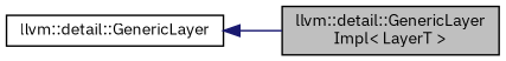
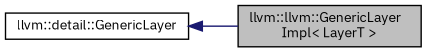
  digraph {
    rankdir=LR
    fontname="IBM Plex Sans"
    node [color=black fontname="IBM Plex Sans" fontsize=10 shape=box]
-   n1 [fillcolor=grey75 fontcolor=black height=0.2 label="llvm::detail::GenericLayer\lImpl\< LayerT \>" style=filled width=0.4]
+   n1 [fillcolor=grey75 fontcolor=black height=0.2 label="llvm::llvm::GenericLayer\lImpl\< LayerT \>" style=filled width=0.4]
    n2 [height=0.2 label="llvm::detail::GenericLayer" width=0.4]
    n2 -> n1 [color=midnightblue dir=back fontname="IBM Plex Sans" fontsize=10 labelfontname=Helvetica labelfontsize=10 style=solid]
  }
